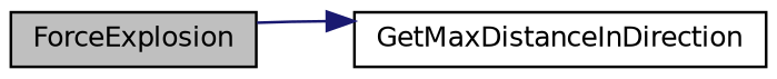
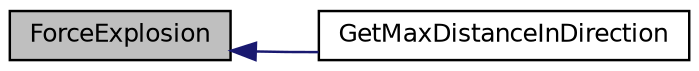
  digraph {
    rankdir=LR
    node [color=black fontname=Helvetica fontsize=10 shape=record style=filled]
    n1 [fillcolor=grey75 fontcolor=black height=0.2 label=ForceExplosion width=0.4]
    n2 [fillcolor=white height=0.2 label=GetMaxDistanceInDirection width=0.4]
-   n2 -> n1 [color=midnightblue dir=back fontname=Helvetica fontsize=10 labelfontname=Helvetica labelfontsize=10 style=solid]
+   n1 -> n2 [color=midnightblue dir=back fontname=Helvetica fontsize=10 labelfontname=Helvetica labelfontsize=10 style=solid]
  }
